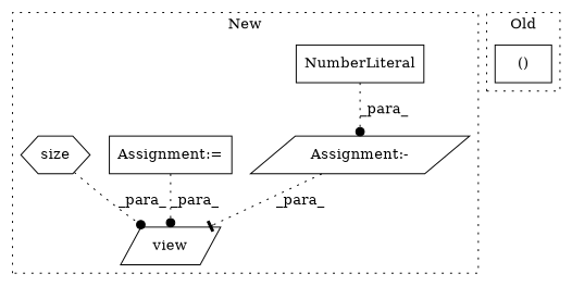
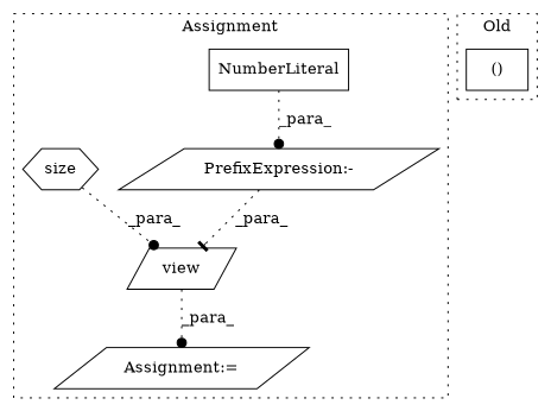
  digraph {
    node [a=32 l=1 shape=box]
    edge [arrowhead=dot style=dotted]
    n1 [l="5,1" label=view s="3158,3179" shape=parallelogram]
-   n2 [a=38 label="Assignment:-" s=3177 shape=parallelogram]
+   n2 [a=38 label="PrefixExpression:-" s=3177 shape=parallelogram]
    n3 [a=34 label=NumberLiteral s=3178]
-   n4 [a=7 label="Assignment:=" s=3151]
+   n4 [a=7 label="Assignment:=" s=3151 shape=parallelogram]
    n5 [l="5,1" label=size s="3169,3175" shape=hexagon]
    n6 [a=106 l=30 label="()" s=2326]
    subgraph cluster_1 {
-     label=New
+     label=Assignment
      style=dotted
      n1
      n2
      n3
      n4
      n5
    }
    subgraph cluster_2 {
      label=Old
      style=dotted
      n6
    }
-   n4 -> n1 [label=_para_]
+   n1 -> n4 [label=_para_]
    n2 -> n1 [arrowhead=tee label=_para_]
    n3 -> n2 [label=_para_]
    n5 -> n1 [label=_para_]
  }
